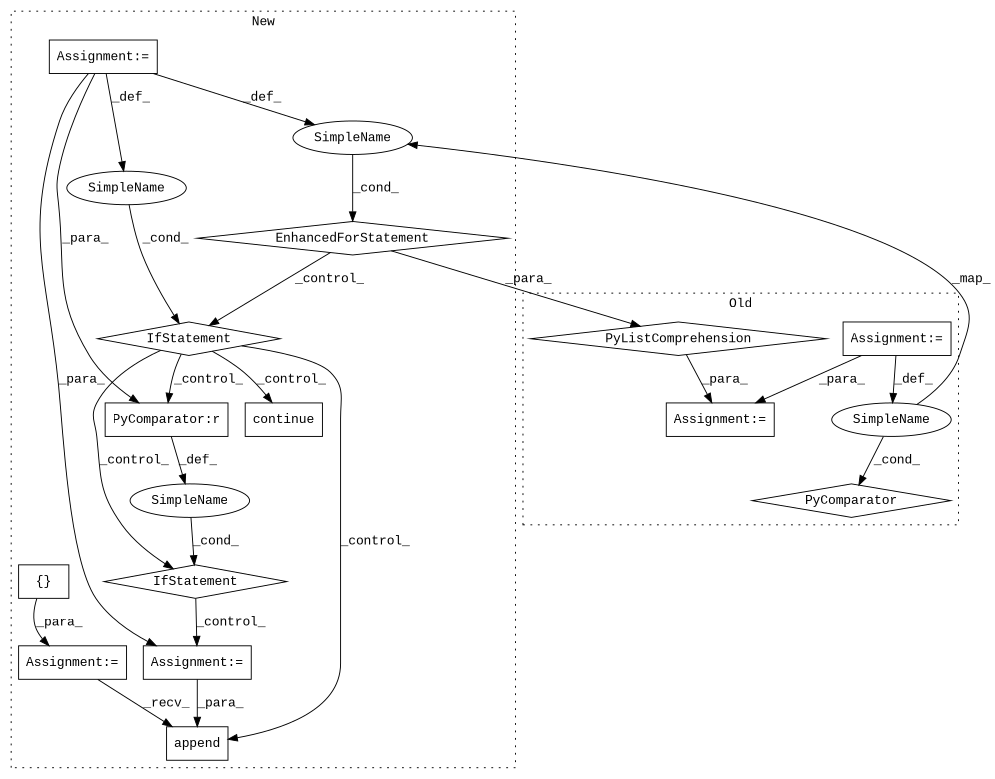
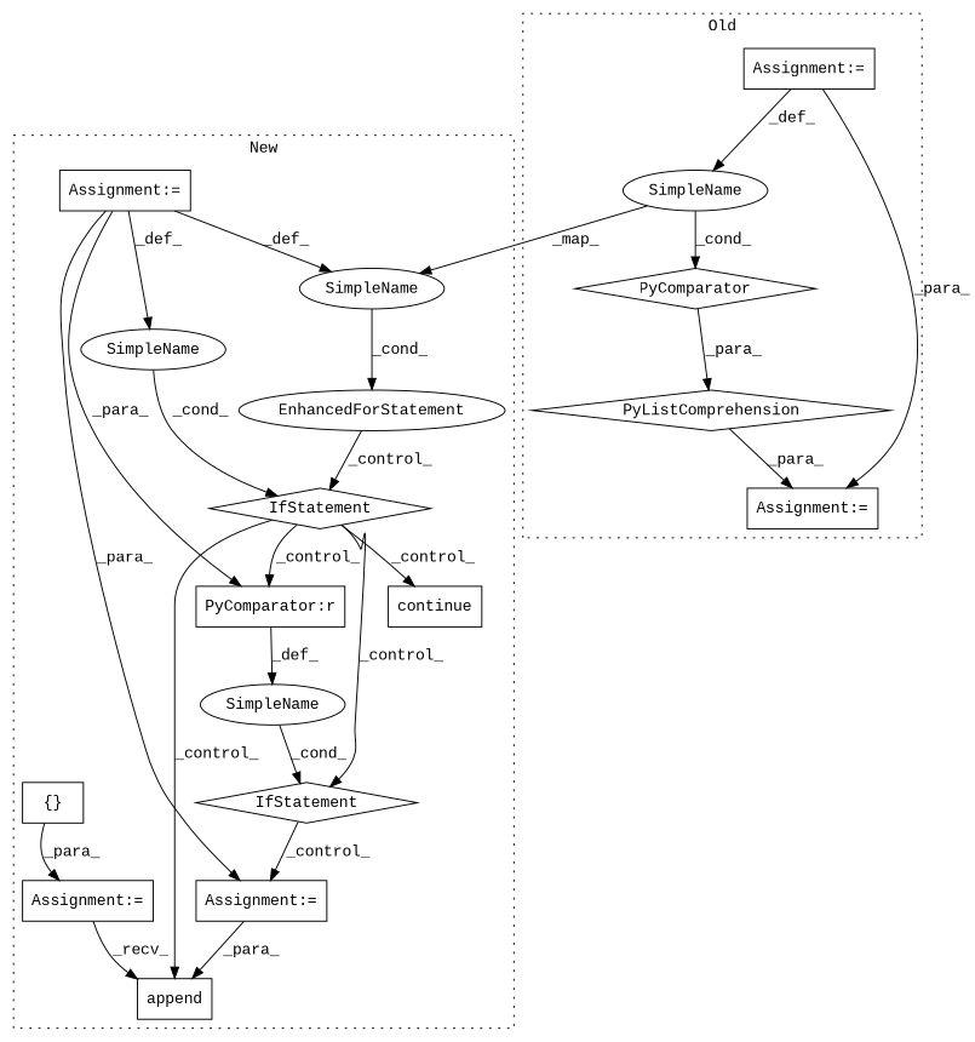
  digraph {
    fontname="Liberation Mono"
    node [a=7 fontname="Liberation Mono" shape=box]
    edge [fontname="Liberation Mono"]
    n1 [a=109 l=246 label=PyListComprehension s=5590 shape=diamond]
    n2 [a=113 l=47 label=PyComparator s=5781 shape=diamond]
    n3 [l=47 label="Assignment:=" s=5781]
    n4 [l=12 label="Assignment:=" s=5578]
    n5 [a=42 l=3 label=SimpleName s=5784 shape=ellipse]
    n6 [a=18 l=9 label=continue s=6009]
    n7 [a=25 l="4,2" label=IfStatement s="5967,5997" shape=diamond]
    n8 [a=42 label=SimpleName shape=ellipse]
    n9 [l="53,2" label="Assignment:=" s="5887,5957"]
-   n10 [a=70 l="53,2" label=EnhancedForStatement s="5887,5957" shape=diamond]
+   n10 [a=70 l="53,2" label=EnhancedForStatement s="5887,5957" shape=ellipse]
    n11 [l=1 label="Assignment:=" s=6212]
    n12 [a=32 l="7,1" label=append s="6292,6410"]
    n13 [l=1 label="Assignment:=" s=5795]
    n14 [a=4 l=2 label="{}" s=5879]
    n15 [a=42 l=3 label=SimpleName s=5944 shape=ellipse]
    n16 [a=27 l=4 label="PyComparator:r" s=6081]
    n17 [a=25 l="4,2" label=IfStatement s="6072,6089" shape=diamond]
    n18 [a=42 label=SimpleName shape=ellipse]
    subgraph cluster_1 {
      label=Old
      style=dotted
      n1
      n2
      n3
      n4
      n5
    }
    subgraph cluster_2 {
      label=New
      style=dotted
      n6
      n7
      n8
      n9
      n10
      n11
      n12
      n13
      n14
      n15
      n16
      n17
      n18
    }
    n1 -> n4 [label=_para_]
-   n10 -> n1 [label=_para_]
+   n2 -> n1 [label=_para_]
    n3 -> n4 [label=_para_]
    n3 -> n5 [label=_def_]
    n5 -> n2 [label=_cond_]
    n5 -> n15 [label=_map_]
    n7 -> n6 [label=_control_]
    n7 -> n12 [label=_control_]
    n7 -> n16 [label=_control_]
    n7 -> n17 [label=_control_]
    n8 -> n7 [label=_cond_]
    n9 -> n8 [label=_def_]
    n9 -> n11 [label=_para_]
    n9 -> n15 [label=_def_]
    n9 -> n16 [label=_para_]
    n10 -> n7 [label=_control_]
    n11 -> n12 [label=_para_]
    n13 -> n12 [label=_recv_]
    n14 -> n13 [label=_para_]
    n15 -> n10 [label=_cond_]
    n16 -> n18 [label=_def_]
    n17 -> n11 [label=_control_]
    n18 -> n17 [label=_cond_]
  }
